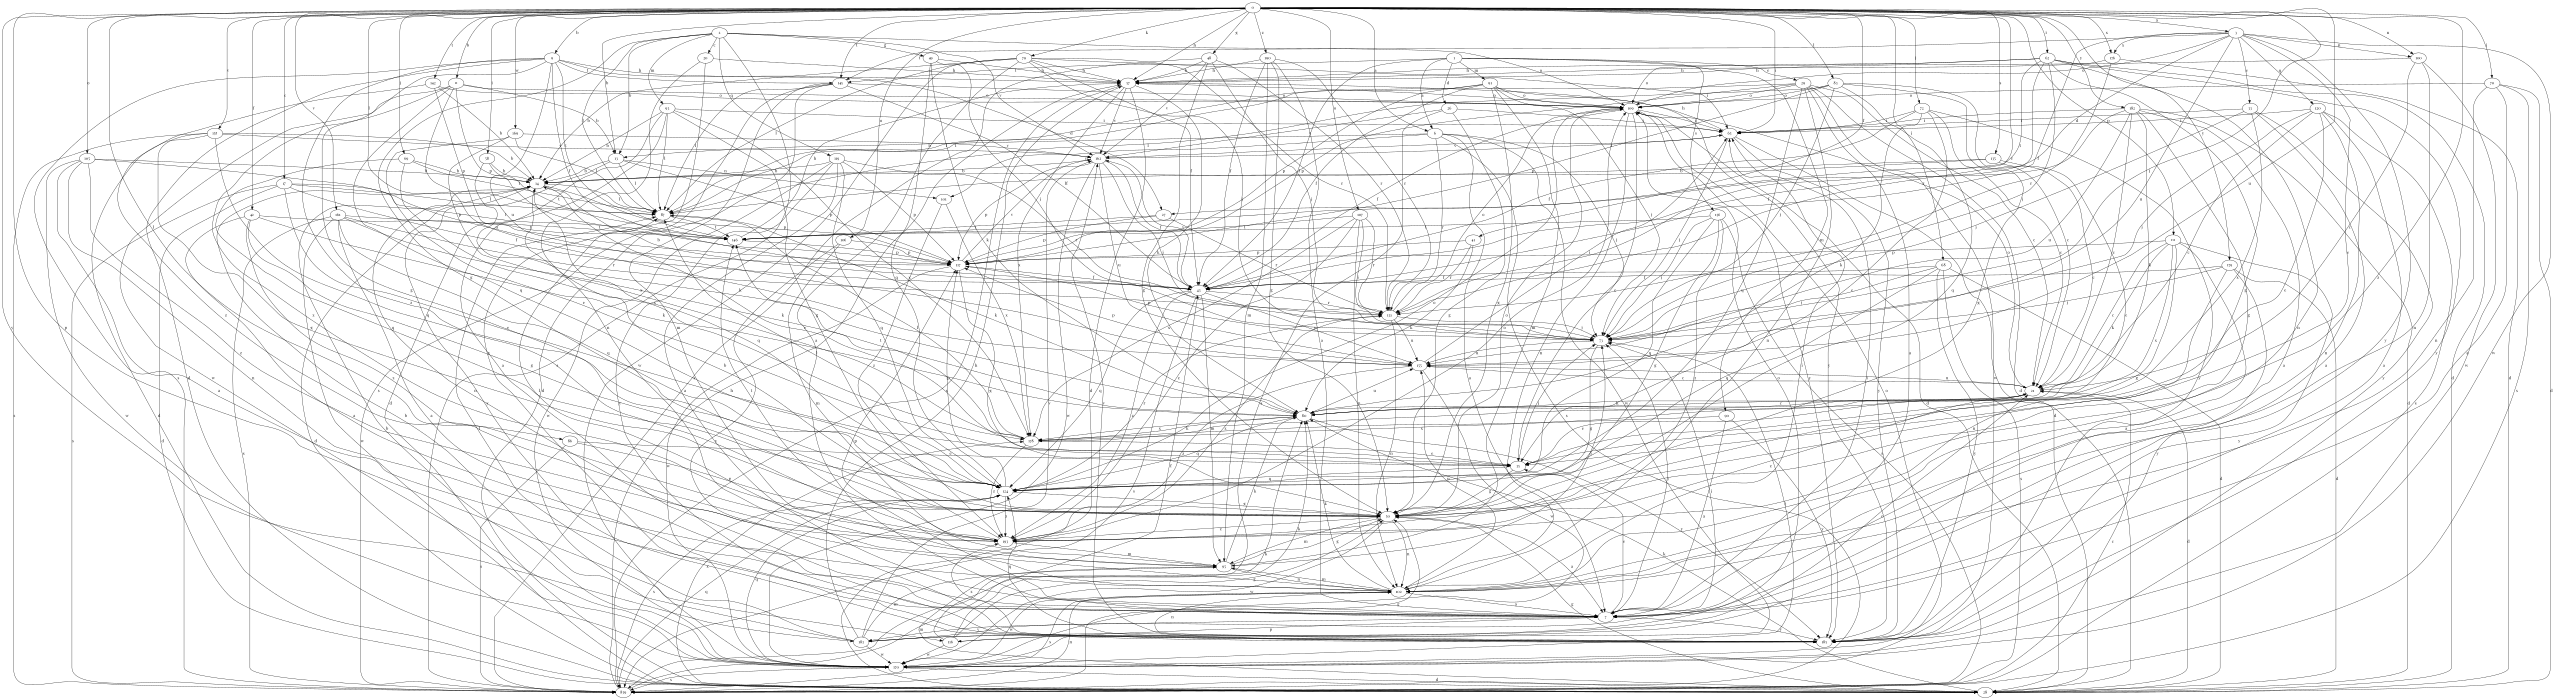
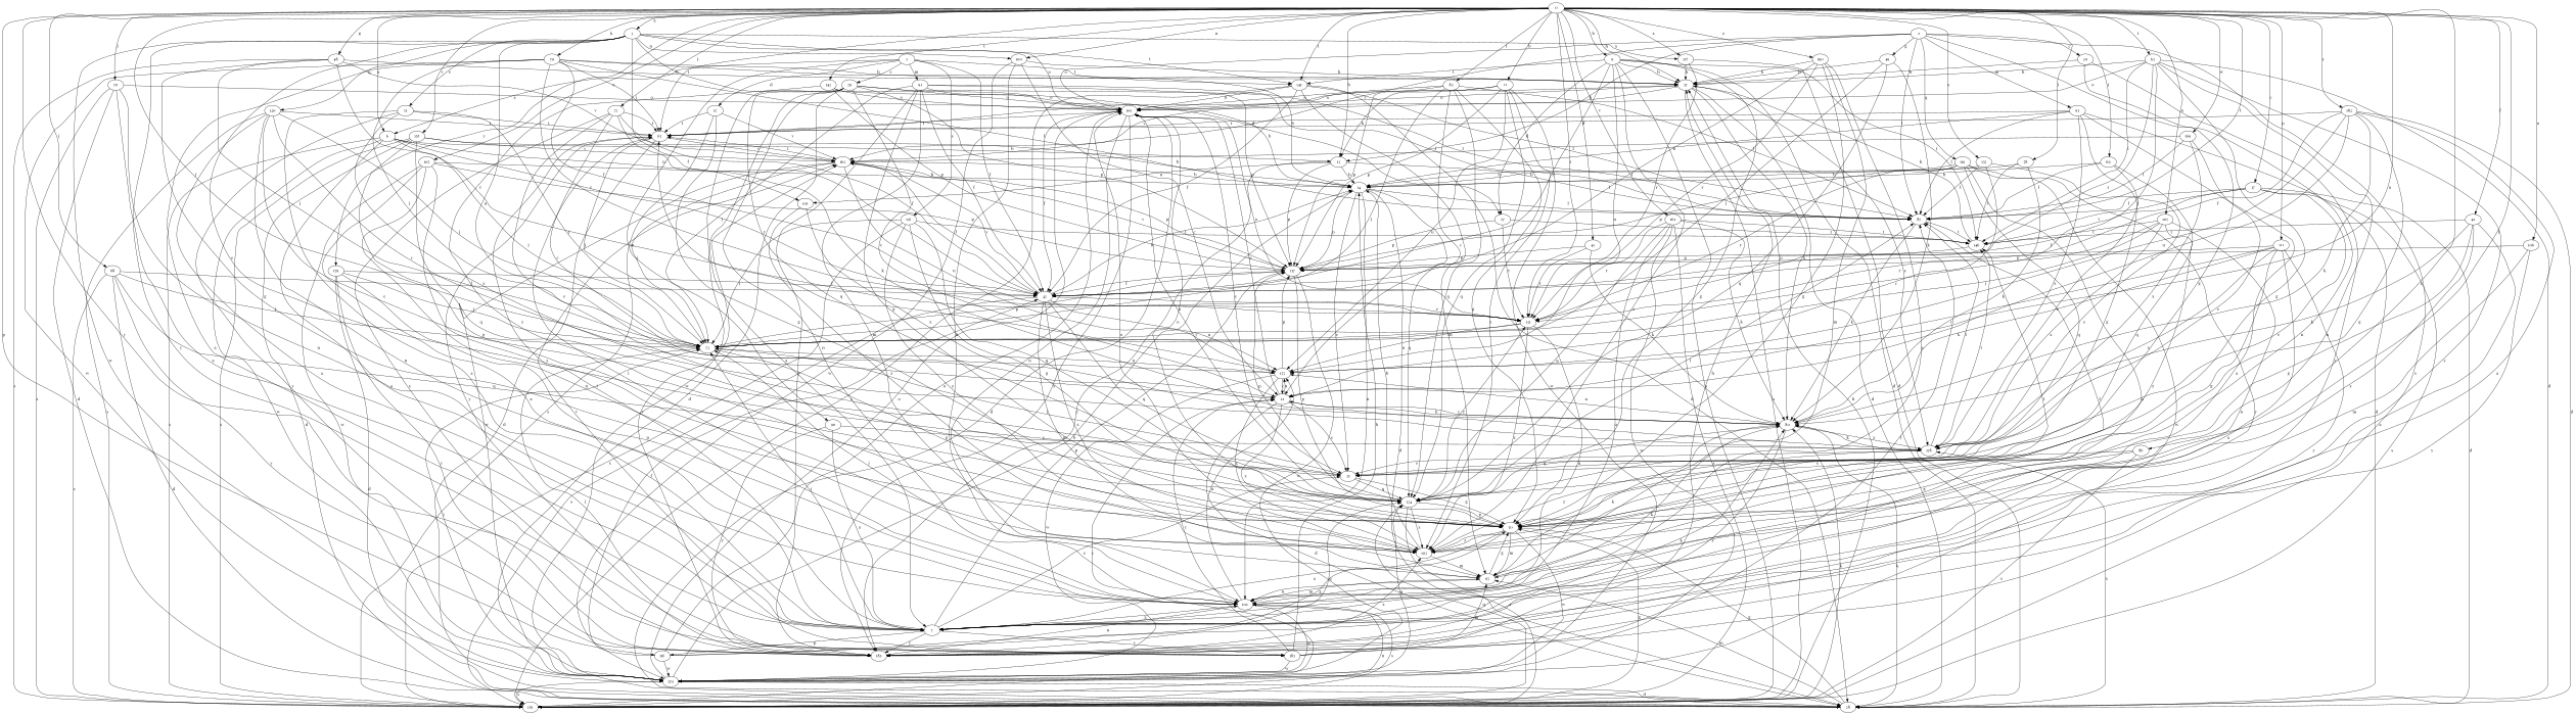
  strict digraph {
    fontname="Playfair Display"
    node [fontname="Playfair Display"]
    edge [fontname="Playfair Display"]
    0
    3
    6
    9
    11
    13
    17
    41
    42
    48
    57
    58
    62
    65
    68
    69
    70
    72
    73
    79
    83
    86
    87
    100
    105
    106
    107
    111
    116
    131
    135
    142
    145
    155
    158
    161
    169
    176
    179
    182
    183
    190
    193
    43
    109
    27
    33
    35
    120
    170
-   139 [label=839]
+   139
    7
    101
    50
    28
    146
    117
    124
    185
    14
    80
    162
    178
    102
    21
    95
    1
    26
    29
    90
    91
    136
    2
    20
    49
    93
    119
    0 -> 3 [label=a]
    0 -> 6 [label=a]
    0 -> 9 [label=b]
    0 -> 11 [label=b]
    0 -> 13 [label=b]
    0 -> 17 [label=c]
    0 -> 41 [label=f]
    0 -> 42 [label=f]
    0 -> 48 [label=g]
    0 -> 57 [label=h]
    0 -> 58 [label=i]
    0 -> 62 [label=i]
    0 -> 65 [label=i]
    0 -> 68 [label=j]
    0 -> 69 [label=j]
    0 -> 70 [label=j]
    0 -> 72 [label=j]
    0 -> 73 [label=j]
    0 -> 79 [label=k]
    0 -> 83 [label=l]
    0 -> 86 [label=l]
    0 -> 87 [label=l]
    0 -> 100 [label=n]
    0 -> 105 [label=o]
    0 -> 106 [label=o]
    0 -> 107 [label=o]
    0 -> 111 [label=p]
    0 -> 116 [label=p]
    0 -> 131 [label=r]
    0 -> 135 [label=s]
    0 -> 142 [label=t]
    0 -> 145 [label=t]
    0 -> 155 [label=u]
    0 -> 158 [label=v]
    0 -> 161 [label=v]
    0 -> 169 [label=w]
    0 -> 176 [label=x]
    0 -> 179 [label=y]
    0 -> 182 [label=y]
    0 -> 183 [label=y]
    0 -> 190 [label=z]
    0 -> 193 [label=z]
    3 -> 100 [label=n]
    3 -> 145 [label=t]
    3 -> 155 [label=u]
    3 -> 176 [label=x]
    3 -> 183 [label=y]
    3 -> 43 [label=f]
    3 -> 109 [label=o]
    3 -> 27 [label=d]
    3 -> 33 [label=e]
    3 -> 35 [label=e]
    3 -> 120 [label=q]
    3 -> 170 [label=w]
    6 -> 13 [label=b]
    6 -> 73 [label=j]
    6 -> 131 [label=r]
    6 -> 170 [label=w]
    6 -> 139 [label=s]
    6 -> 7 [label=a]
    6 -> 101 [label=n]
    9 -> 57 [label=h]
    9 -> 145 [label=t]
    9 -> 155 [label=u]
    9 -> 193 [label=z]
    9 -> 43 [label=f]
    9 -> 27 [label=d]
    9 -> 139 [label=s]
    9 -> 50 [label=g]
    9 -> 28 [label=d]
    9 -> 146 [label=t]
    11 -> 13 [label=b]
    11 -> 155 [label=u]
    11 -> 193 [label=z]
    11 -> 109 [label=o]
    11 -> 170 [label=w]
    11 -> 117 [label=p]
    11 -> 124 [label=q]
    13 -> 87 [label=l]
    13 -> 101 [label=n]
    13 -> 117 [label=p]
    13 -> 185 [label=y]
    13 -> 14 [label=b]
    17 -> 87 [label=l]
    17 -> 43 [label=f]
    17 -> 35 [label=e]
    17 -> 139 [label=s]
    17 -> 28 [label=d]
    17 -> 146 [label=t]
    41 -> 131 [label=r]
    41 -> 117 [label=p]
    41 -> 80 [label=k]
    42 -> 193 [label=z]
    42 -> 7 [label=a]
    42 -> 50 [label=g]
    42 -> 146 [label=t]
    42 -> 80 [label=k]
    48 -> 57 [label=h]
    48 -> 73 [label=j]
    48 -> 131 [label=r]
    48 -> 139 [label=s]
    48 -> 50 [label=g]
    48 -> 162 [label=v]
    57 -> 109 [label=o]
    57 -> 139 [label=s]
    57 -> 28 [label=d]
    57 -> 80 [label=k]
    57 -> 162 [label=v]
    57 -> 178 [label=x]
    58 -> 146 [label=t]
    58 -> 14 [label=b]
    58 -> 80 [label=k]
    62 -> 57 [label=h]
    62 -> 73 [label=j]
    62 -> 131 [label=r]
    62 -> 109 [label=o]
    62 -> 50 [label=g]
    62 -> 28 [label=d]
    62 -> 146 [label=t]
    62 -> 185 [label=y]
    62 -> 102 [label=n]
    65 -> 57 [label=h]
    65 -> 73 [label=j]
    65 -> 28 [label=d]
    65 -> 185 [label=y]
    65 -> 162 [label=v]
    68 -> 73 [label=j]
    68 -> 43 [label=f]
    68 -> 139 [label=s]
    68 -> 28 [label=d]
    68 -> 124 [label=q]
    68 -> 185 [label=y]
    69 -> 87 [label=l]
    69 -> 124 [label=q]
    69 -> 14 [label=b]
    69 -> 178 [label=x]
    70 -> 109 [label=o]
    70 -> 139 [label=s]
    70 -> 7 [label=a]
    70 -> 28 [label=d]
    70 -> 102 [label=n]
    72 -> 65 [label=i]
    72 -> 43 [label=f]
    72 -> 35 [label=e]
    72 -> 185 [label=y]
    72 -> 80 [label=k]
    72 -> 21 [label=c]
    73 -> 155 [label=u]
    73 -> 50 [label=g]
    73 -> 117 [label=p]
    79 -> 57 [label=h]
    79 -> 65 [label=i]
    79 -> 73 [label=j]
    79 -> 87 [label=l]
    79 -> 131 [label=r]
    79 -> 43 [label=f]
    79 -> 170 [label=w]
    79 -> 7 [label=a]
    79 -> 14 [label=b]
    83 -> 73 [label=j]
    83 -> 87 [label=l]
    83 -> 109 [label=o]
    83 -> 50 [label=g]
    83 -> 117 [label=p]
    83 -> 124 [label=q]
    83 -> 21 [label=c]
    86 -> 35 [label=e]
    86 -> 139 [label=s]
    86 -> 50 [label=g]
    87 -> 146 [label=t]
    87 -> 80 [label=k]
    100 -> 57 [label=h]
    100 -> 170 [label=w]
    100 -> 102 [label=n]
    100 -> 21 [label=c]
    105 -> 193 [label=z]
    105 -> 170 [label=w]
    105 -> 7 [label=a]
    105 -> 117 [label=p]
    105 -> 14 [label=b]
    105 -> 102 [label=n]
    106 -> 117 [label=p]
    106 -> 185 [label=y]
    106 -> 95 [label=m]
    107 -> 73 [label=j]
    107 -> 131 [label=r]
    107 -> 193 [label=z]
    107 -> 146 [label=t]
    107 -> 178 [label=x]
    107 -> 102 [label=n]
    111 -> 7 [label=a]
    111 -> 50 [label=g]
    111 -> 117 [label=p]
    111 -> 185 [label=y]
    111 -> 80 [label=k]
    111 -> 178 [label=x]
    111 -> 21 [label=c]
    116 -> 43 [label=f]
    116 -> 109 [label=o]
    116 -> 170 [label=w]
    116 -> 50 [label=g]
    116 -> 80 [label=k]
    131 -> 73 [label=j]
    131 -> 155 [label=u]
    131 -> 193 [label=z]
    131 -> 109 [label=o]
    131 -> 102 [label=n]
    135 -> 87 [label=l]
    135 -> 35 [label=e]
    135 -> 14 [label=b]
    135 -> 21 [label=c]
    142 -> 193 [label=z]
    142 -> 109 [label=o]
    142 -> 117 [label=p]
    142 -> 14 [label=b]
    145 -> 87 [label=l]
    145 -> 43 [label=f]
    145 -> 109 [label=o]
    145 -> 139 [label=s]
    145 -> 28 [label=d]
    145 -> 95 [label=m]
    155 -> 65 [label=i]
    155 -> 193 [label=z]
    155 -> 170 [label=w]
    155 -> 117 [label=p]
    155 -> 21 [label=c]
    158 -> 139 [label=s]
    158 -> 50 [label=g]
    158 -> 28 [label=d]
    158 -> 124 [label=q]
    158 -> 14 [label=b]
    158 -> 162 [label=v]
    161 -> 131 [label=r]
    161 -> 170 [label=w]
    161 -> 139 [label=s]
    161 -> 7 [label=a]
    161 -> 146 [label=t]
    161 -> 124 [label=q]
    161 -> 80 [label=k]
    169 -> 87 [label=l]
    169 -> 35 [label=e]
    169 -> 162 [label=v]
    169 -> 178 [label=x]
    176 -> 57 [label=h]
    176 -> 131 [label=r]
    176 -> 28 [label=d]
    179 -> 73 [label=j]
    179 -> 43 [label=f]
    179 -> 28 [label=d]
    179 -> 185 [label=y]
    179 -> 102 [label=n]
    182 -> 65 [label=i]
    182 -> 155 [label=u]
    182 -> 43 [label=f]
    182 -> 7 [label=a]
    182 -> 50 [label=g]
    182 -> 28 [label=d]
    182 -> 80 [label=k]
    182 -> 21 [label=c]
    183 -> 57 [label=h]
    183 -> 73 [label=j]
    183 -> 87 [label=l]
    183 -> 170 [label=w]
    183 -> 14 [label=b]
    183 -> 162 [label=v]
    183 -> 21 [label=c]
    183 -> 95 [label=m]
    190 -> 57 [label=h]
    190 -> 131 [label=r]
    190 -> 43 [label=f]
    190 -> 7 [label=a]
    190 -> 50 [label=g]
    190 -> 95 [label=m]
    193 -> 109 [label=o]
    193 -> 146 [label=t]
    193 -> 14 [label=b]
    193 -> 95 [label=m]
    43 -> 131 [label=r]
    43 -> 155 [label=u]
    43 -> 193 [label=z]
    43 -> 139 [label=s]
    43 -> 124 [label=q]
    43 -> 14 [label=b]
    43 -> 162 [label=v]
    43 -> 95 [label=m]
    109 -> 65 [label=i]
    109 -> 43 [label=f]
    109 -> 35 [label=e]
    109 -> 28 [label=d]
    109 -> 185 [label=y]
    109 -> 102 [label=n]
    27 -> 131 [label=r]
    27 -> 146 [label=t]
    27 -> 117 [label=p]
    33 -> 65 [label=i]
    33 -> 73 [label=j]
    33 -> 7 [label=a]
    33 -> 185 [label=y]
    33 -> 178 [label=x]
    35 -> 73 [label=j]
    35 -> 50 [label=g]
    35 -> 124 [label=q]
    120 -> 65 [label=i]
    120 -> 73 [label=j]
    120 -> 35 [label=e]
    120 -> 139 [label=s]
    120 -> 7 [label=a]
    120 -> 102 [label=n]
    120 -> 21 [label=c]
    170 -> 73 [label=j]
    170 -> 109 [label=o]
    170 -> 139 [label=s]
    170 -> 28 [label=d]
    170 -> 124 [label=q]
    170 -> 14 [label=b]
    139 -> 57 [label=h]
    139 -> 50 [label=g]
    139 -> 124 [label=q]
    139 -> 80 [label=k]
    139 -> 102 [label=n]
    139 -> 21 [label=c]
    7 -> 65 [label=i]
    7 -> 73 [label=j]
    7 -> 116 [label=p]
    7 -> 183 [label=y]
    7 -> 35 [label=e]
    7 -> 117 [label=p]
    7 -> 185 [label=y]
    101 -> 193 [label=z]
    101 -> 178 [label=x]
    50 -> 193 [label=z]
    50 -> 109 [label=o]
    50 -> 170 [label=w]
    50 -> 7 [label=a]
-   50 -> 102 [label=n]
    50 -> 95 [label=m]
    28 -> 50 [label=g]
    28 -> 80 [label=k]
    28 -> 178 [label=x]
    28 -> 95 [label=m]
    146 -> 57 [label=h]
    146 -> 117 [label=p]
    117 -> 43 [label=f]
    117 -> 170 [label=w]
    117 -> 50 [label=g]
    117 -> 162 [label=v]
    124 -> 87 [label=l]
    124 -> 131 [label=r]
    124 -> 193 [label=z]
    124 -> 109 [label=o]
    124 -> 139 [label=s]
    124 -> 50 [label=g]
    124 -> 117 [label=p]
    185 -> 193 [label=z]
    185 -> 124 [label=q]
    185 -> 162 [label=v]
    185 -> 102 [label=n]
    14 -> 87 [label=l]
    14 -> 35 [label=e]
    14 -> 28 [label=d]
    14 -> 117 [label=p]
    14 -> 124 [label=q]
    14 -> 102 [label=n]
    80 -> 155 [label=u]
    80 -> 124 [label=q]
    80 -> 185 [label=y]
    80 -> 178 [label=x]
    80 -> 21 [label=c]
    162 -> 65 [label=i]
    162 -> 73 [label=j]
    162 -> 155 [label=u]
    162 -> 43 [label=f]
    162 -> 170 [label=w]
    162 -> 117 [label=p]
    162 -> 14 [label=b]
    178 -> 87 [label=l]
    178 -> 193 [label=z]
    178 -> 35 [label=e]
    178 -> 146 [label=t]
    178 -> 80 [label=k]
    102 -> 65 [label=i]
    102 -> 155 [label=u]
    102 -> 170 [label=w]
    102 -> 139 [label=s]
    102 -> 7 [label=a]
    102 -> 80 [label=k]
    102 -> 95 [label=m]
    21 -> 155 [label=u]
    21 -> 193 [label=z]
    21 -> 109 [label=o]
    21 -> 35 [label=e]
    21 -> 28 [label=d]
    21 -> 80 [label=k]
    95 -> 73 [label=j]
    95 -> 87 [label=l]
    95 -> 50 [label=g]
    95 -> 80 [label=k]
    95 -> 102 [label=n]
    1 -> 6 [label=a]
    1 -> 145 [label=t]
    1 -> 43 [label=f]
    1 -> 26 [label=d]
    1 -> 29 [label=e]
    1 -> 90 [label=m]
    1 -> 91 [label=m]
    1 -> 136 [label=s]
    26 -> 65 [label=i]
    26 -> 139 [label=s]
    26 -> 50 [label=g]
    26 -> 162 [label=v]
    29 -> 87 [label=l]
    29 -> 109 [label=o]
    29 -> 170 [label=w]
    29 -> 7 [label=a]
    29 -> 28 [label=d]
    29 -> 117 [label=p]
    29 -> 124 [label=q]
    29 -> 102 [label=n]
    29 -> 21 [label=c]
    90 -> 7 [label=a]
    90 -> 185 [label=y]
    90 -> 178 [label=x]
    91 -> 73 [label=j]
    91 -> 87 [label=l]
    91 -> 43 [label=f]
    91 -> 109 [label=o]
    91 -> 50 [label=g]
    91 -> 117 [label=p]
    91 -> 185 [label=y]
    91 -> 95 [label=m]
    136 -> 73 [label=j]
    136 -> 193 [label=z]
    136 -> 139 [label=s]
    136 -> 50 [label=g]
    136 -> 146 [label=t]
    136 -> 124 [label=q]
    2 -> 13 [label=b]
    2 -> 87 [label=l]
    2 -> 109 [label=o]
    2 -> 139 [label=s]
    2 -> 50 [label=g]
    2 -> 162 [label=v]
    2 -> 20 [label=c]
    2 -> 49 [label=g]
    2 -> 93 [label=m]
    2 -> 119 [label=q]
    20 -> 57 [label=h]
    20 -> 185 [label=y]
    20 -> 102 [label=n]
    49 -> 57 [label=h]
    49 -> 73 [label=j]
    49 -> 124 [label=q]
    49 -> 80 [label=k]
    93 -> 65 [label=i]
    93 -> 87 [label=l]
    93 -> 7 [label=a]
    93 -> 50 [label=g]
    93 -> 28 [label=d]
    93 -> 14 [label=b]
    93 -> 178 [label=x]
    119 -> 131 [label=r]
    119 -> 170 [label=w]
    119 -> 7 [label=a]
    119 -> 117 [label=p]
    119 -> 124 [label=q]
    119 -> 185 [label=y]
    119 -> 14 [label=b]
  }
